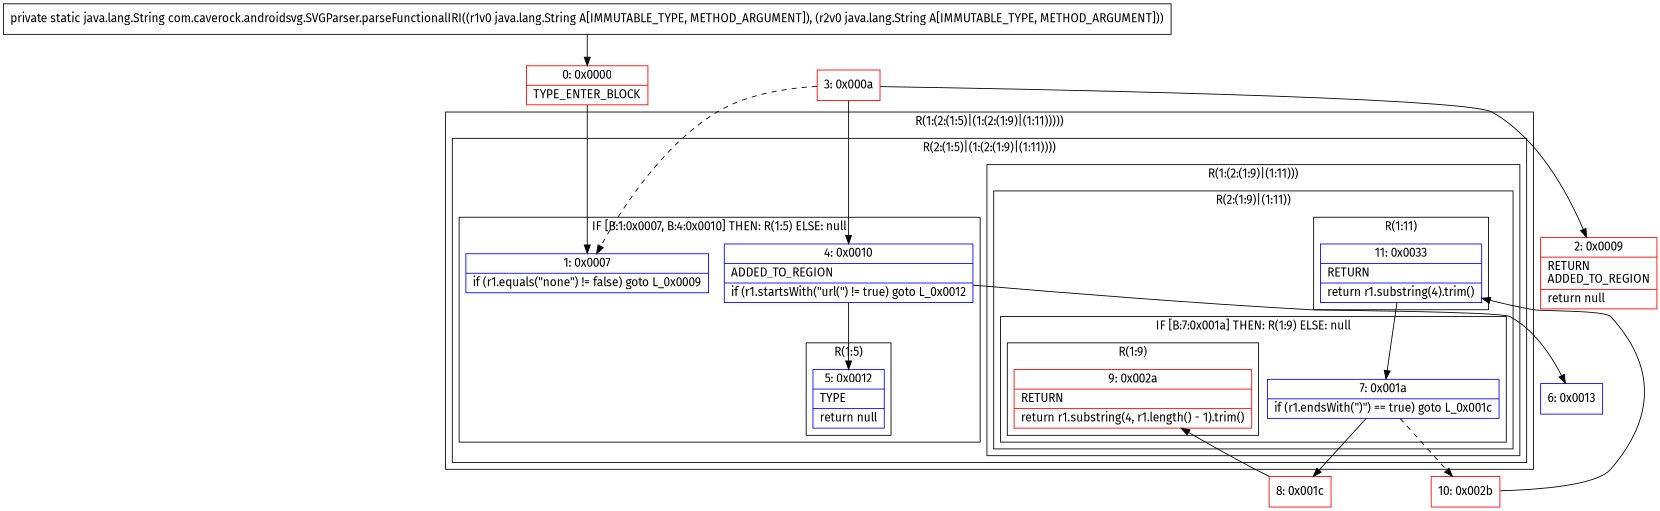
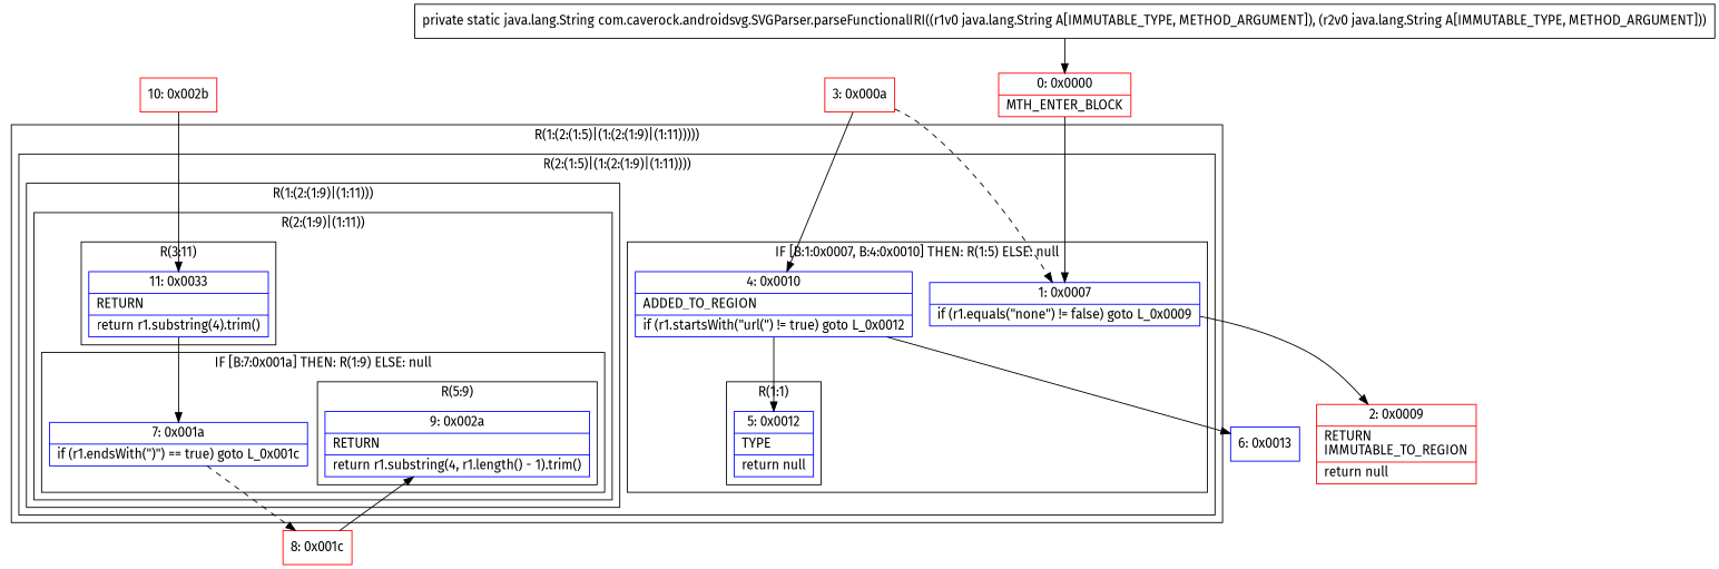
  digraph {
    fontname="Fira Sans"
    node [color=blue fontname="Fira Sans" shape=record]
    edge [fontname="Fira Sans"]
-   n1 [color=red label="{9\:\ 0x002a|RETURN\l|return r1.substring(4, r1.length() \- 1).trim()\l}"]
+   n1 [label="{9\:\ 0x002a|RETURN\l|return r1.substring(4, r1.length() \- 1).trim()\l}"]
    n2 [label="{7\:\ 0x001a|if (r1.endsWith(\")\") == true) goto L_0x001c\l}"]
    n3 [label="{11\:\ 0x0033|RETURN\l|return r1.substring(4).trim()\l}"]
    n4 [label="{5\:\ 0x0012|TYPE\l|return null\l}"]
    n5 [label="{1\:\ 0x0007|if (r1.equals(\"none\") != false) goto L_0x0009\l}"]
    n6 [label="{4\:\ 0x0010|ADDED_TO_REGION\l|if (r1.startsWith(\"url(\") != true) goto L_0x0012\l}"]
-   n7 [color=red label="{2\:\ 0x0009|RETURN\lADDED_TO_REGION\l|return null\l}"]
+   n7 [color=red label="{2\:\ 0x0009|RETURN\lIMMUTABLE_TO_REGION\l|return null\l}"]
    n8 [label="{6\:\ 0x0013}"]
    n9 [color=red label="{8\:\ 0x001c}"]
    n10 [color=red label="{10\:\ 0x002b}"]
    n11 [color=red label="{3\:\ 0x000a}"]
-   n12 [color=red label="{0\:\ 0x0000|TYPE_ENTER_BLOCK\l}"]
+   n12 [color=red label="{0\:\ 0x0000|MTH_ENTER_BLOCK\l}"]
    n13 [label="{private static java.lang.String com.caverock.androidsvg.SVGParser.parseFunctionalIRI((r1v0 java.lang.String A[IMMUTABLE_TYPE, METHOD_ARGUMENT]), (r2v0 java.lang.String A[IMMUTABLE_TYPE, METHOD_ARGUMENT])) }" color=""]
    subgraph cluster_1 {
      label="R(1:(2:(1:5)|(1:(2:(1:9)|(1:11)))))"
      subgraph cluster_2 {
        label="R(2:(1:5)|(1:(2:(1:9)|(1:11))))"
        subgraph cluster_3 {
          label="R(1:(2:(1:9)|(1:11)))"
          subgraph cluster_4 {
            label="R(2:(1:9)|(1:11))"
            subgraph cluster_5 {
              label="IF [B:7:0x001a] THEN: R(1:9) ELSE: null"
              n2
              subgraph cluster_6 {
-               label="R(1:9)"
+               label="R(5:9)"
                n1
              }
            }
            subgraph cluster_7 {
-             label="R(1:11)"
+             label="R(3:11)"
              n3
            }
          }
        }
        subgraph cluster_8 {
          label="IF [B:1:0x0007, B:4:0x0010] THEN: R(1:5) ELSE: null"
          n5
          n6
          subgraph cluster_9 {
-           label="R(1:5)"
+           label="R(1:1)"
            n4
          }
        }
      }
    }
-   n2 -> n9
-   n2 -> n10 [style=dashed]
+   n2 -> n9 [style=dashed]
    n3 -> n2
-   n11 -> n7
+   n5 -> n7
    n6 -> n4
    n6 -> n8 [style=solid]
    n9 -> n1
    n10 -> n3
    n11 -> n5 [style=dashed]
    n11 -> n6
    n12 -> n5
    n13 -> n12
  }
